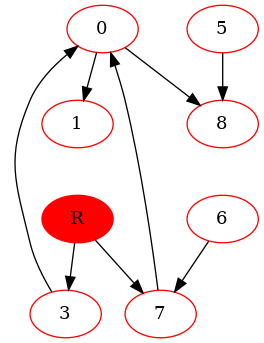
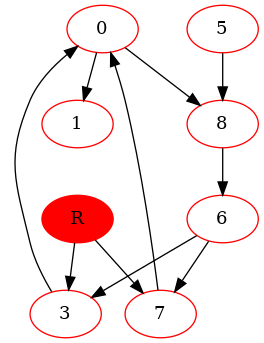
  digraph {
    node [color=red]
    n1 [label=0]
    1
    8
    6
    3
    7
    5
    R [fillcolor="#ff0000" style=filled]
    n1 -> 1
    n1 -> 8
+   8 -> 6
+   6 -> 3
    6 -> 7
    3 -> n1
    7 -> n1
    5 -> 8
    R -> 3
    R -> 7
  }
